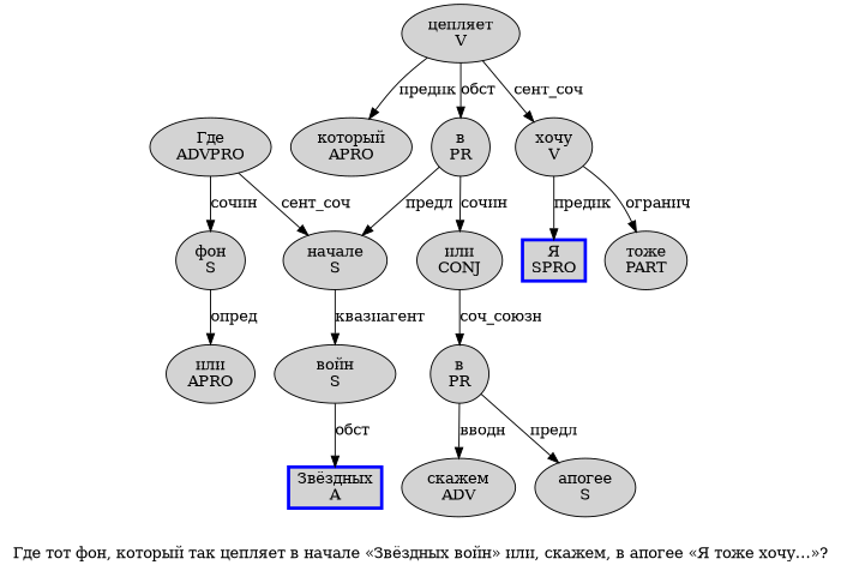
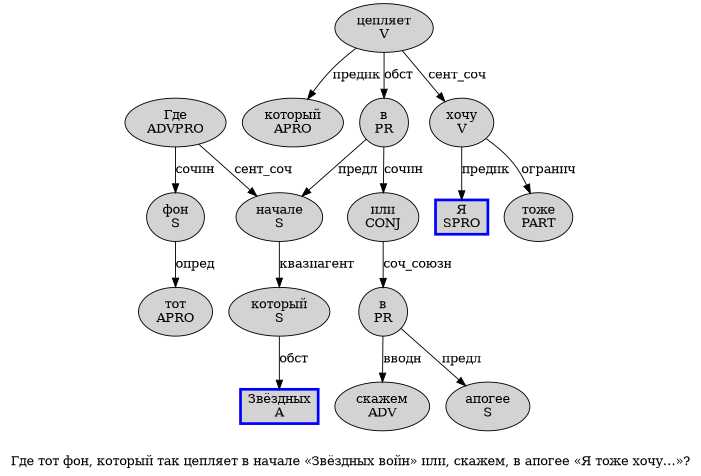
  digraph {
    label="Где тот фон, который так цепляет в начале «Звёздных войн» или, скажем, в апогее «Я тоже хочу…»?"
    node [fillcolor=lightgray penwidth=1 shape=ellipse style=filled]
    n1 [label="Где\nADVPRO"]
    n2 [label="фон\nS"]
    n3 [label="начале\nS"]
-   n4 [label="или\nAPRO"]
+   n4 [label="тот\nAPRO"]
    n5 [label="цепляет\nV"]
    n6 [label="который\nAPRO"]
    n7 [label="в\nPR"]
    n8 [label="хочу\nV"]
    n9 [label="или\nCONJ"]
    n10 [color=blue label="Я\nSPRO" penwidth=3 shape=box]
    n11 [label="тоже\nPART"]
-   n12 [label="войн\nS"]
+   n12 [label="который\nS"]
    n13 [label="в\nPR"]
    n14 [color=blue label="Звёздных\nA" penwidth=3 shape=box]
    n15 [label="скажем\nADV"]
    n16 [label="апогее\nS"]
    n1 -> n2 [label="сочин"]
    n1 -> n3 [label="сент_соч"]
    n2 -> n4 [label="опред"]
    n3 -> n12 [label="квазиагент"]
    n5 -> n6 [label="предик"]
    n5 -> n7 [label="обст"]
    n5 -> n8 [label="сент_соч"]
    n7 -> n3 [label="предл"]
    n7 -> n9 [label="сочин"]
    n8 -> n10 [label="предик"]
    n8 -> n11 [label="огранич"]
    n9 -> n13 [label="соч_союзн"]
    n12 -> n14 [label="обст"]
    n13 -> n15 [label="вводн"]
    n13 -> n16 [label="предл"]
  }
